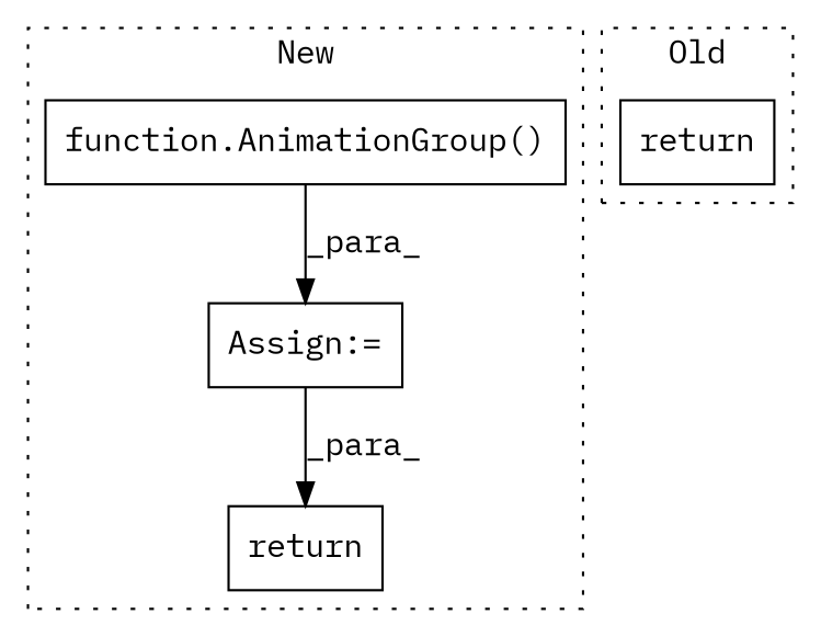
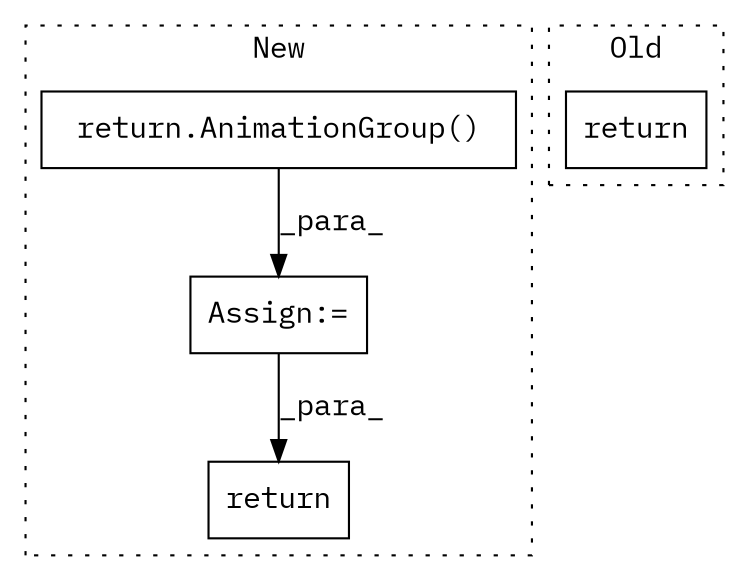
  digraph {
    fontname="IBM Plex Mono"
    node [a=93 l=7 shape=box fontname="IBM Plex Mono"]
    edge [fontname="IBM Plex Mono"]
-   n1 [a=75 l="28,36" label="function.AnimationGroup()" s="7055,7204"]
+   n1 [a=75 l="28,36" label="return.AnimationGroup()" s="7055,7204"]
    n2 [a=68 l=3 label="Assign:=" s=7052]
    n3 [label=return s=7250]
    n4 [label=return s=4248]
    subgraph cluster_1 {
      label=New
      style=dotted
      n1
      n2
      n3
    }
    subgraph cluster_2 {
      label=Old
      style=dotted
      n4
    }
    n1 -> n2 [label=_para_]
    n2 -> n3 [label=_para_]
  }
